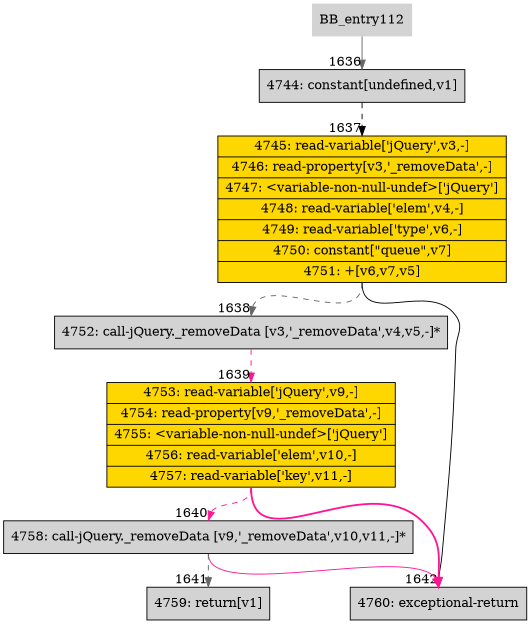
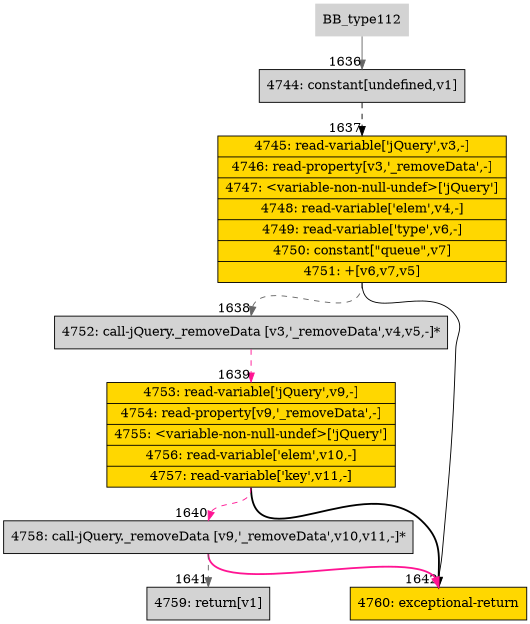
  digraph {
    rankdir=TD
    node [fillcolor=lightgrey shape=record style=filled]
    edge [color=deeppink headport=n style=dashed tailport=s]
-   BB_entry112 [shape=none]
+   BB_entry112 [shape=none label=BB_type112]
    n2 [label="{4744: constant[undefined,v1]}"]
    n3 [fillcolor=gold label="{4745: read-variable['jQuery',v3,-]|4746: read-property[v3,'_removeData',-]|4747: \<variable-non-null-undef\>['jQuery']|4748: read-variable['elem',v4,-]|4749: read-variable['type',v6,-]|4750: constant[\"queue\",v7]|4751: +[v6,v7,v5]}"]
    n4 [label="{4752: call-jQuery._removeData [v3,'_removeData',v4,v5,-]*}"]
-   n5 [label="{4760: exceptional-return}"]
+   n5 [fillcolor=gold label="{4760: exceptional-return}"]
    n6 [fillcolor=gold label="{4753: read-variable['jQuery',v9,-]|4754: read-property[v9,'_removeData',-]|4755: \<variable-non-null-undef\>['jQuery']|4756: read-variable['elem',v10,-]|4757: read-variable['key',v11,-]}"]
    n7 [label="{4758: call-jQuery._removeData [v9,'_removeData',v10,v11,-]*}"]
    n8 [label="{4759: return[v1]}"]
    BB_entry112 -> n2 [color=gray40 headlabel="    1636" style=solid]
    n2 -> n3 [color=black headlabel="      1637"]
    n3 -> n4 [color=gray40 headlabel="      1638"]
    n3 -> n5 [color=black headlabel="      1642" style=solid]
    n4 -> n6 [headlabel="      1639"]
-   n6 -> n5 [style=bold]
+   n6 -> n5 [color=black style=bold]
    n6 -> n7 [headlabel="      1640"]
-   n7 -> n5 [style=solid]
+   n7 -> n5 [style=bold]
    n7 -> n8 [color=gray40 headlabel="      1641"]
  }
